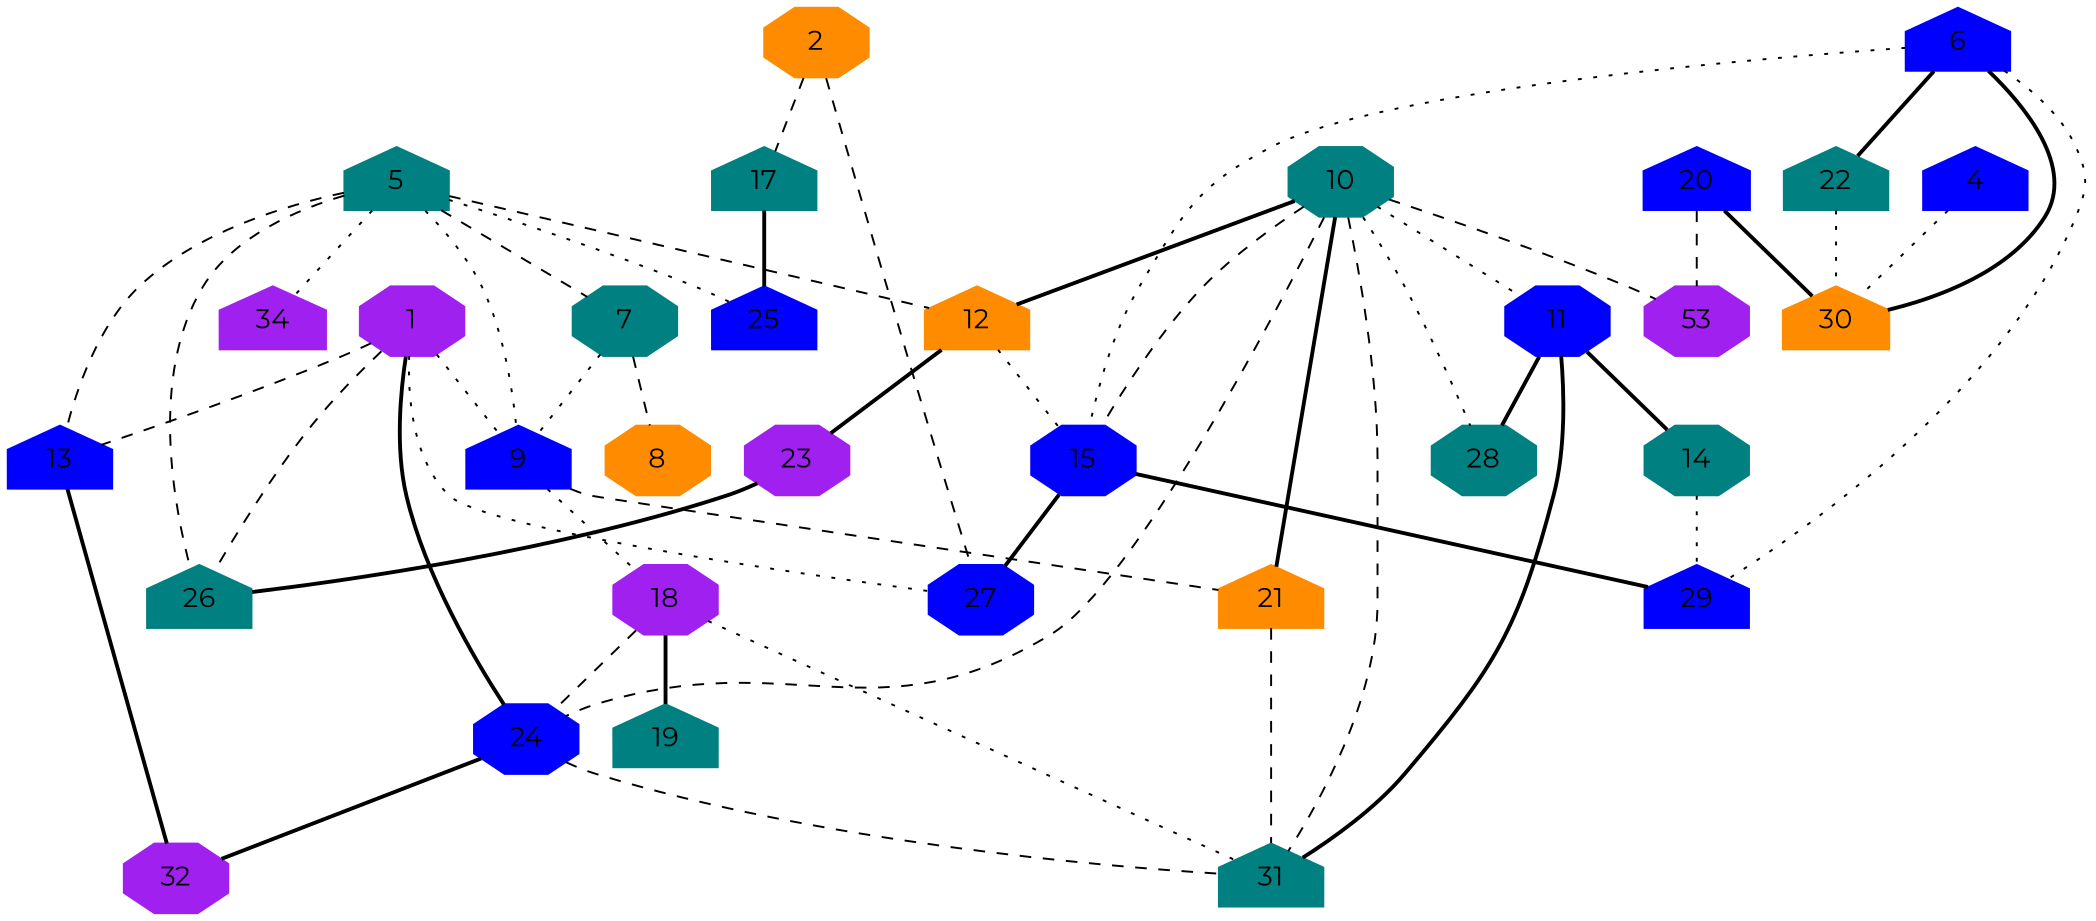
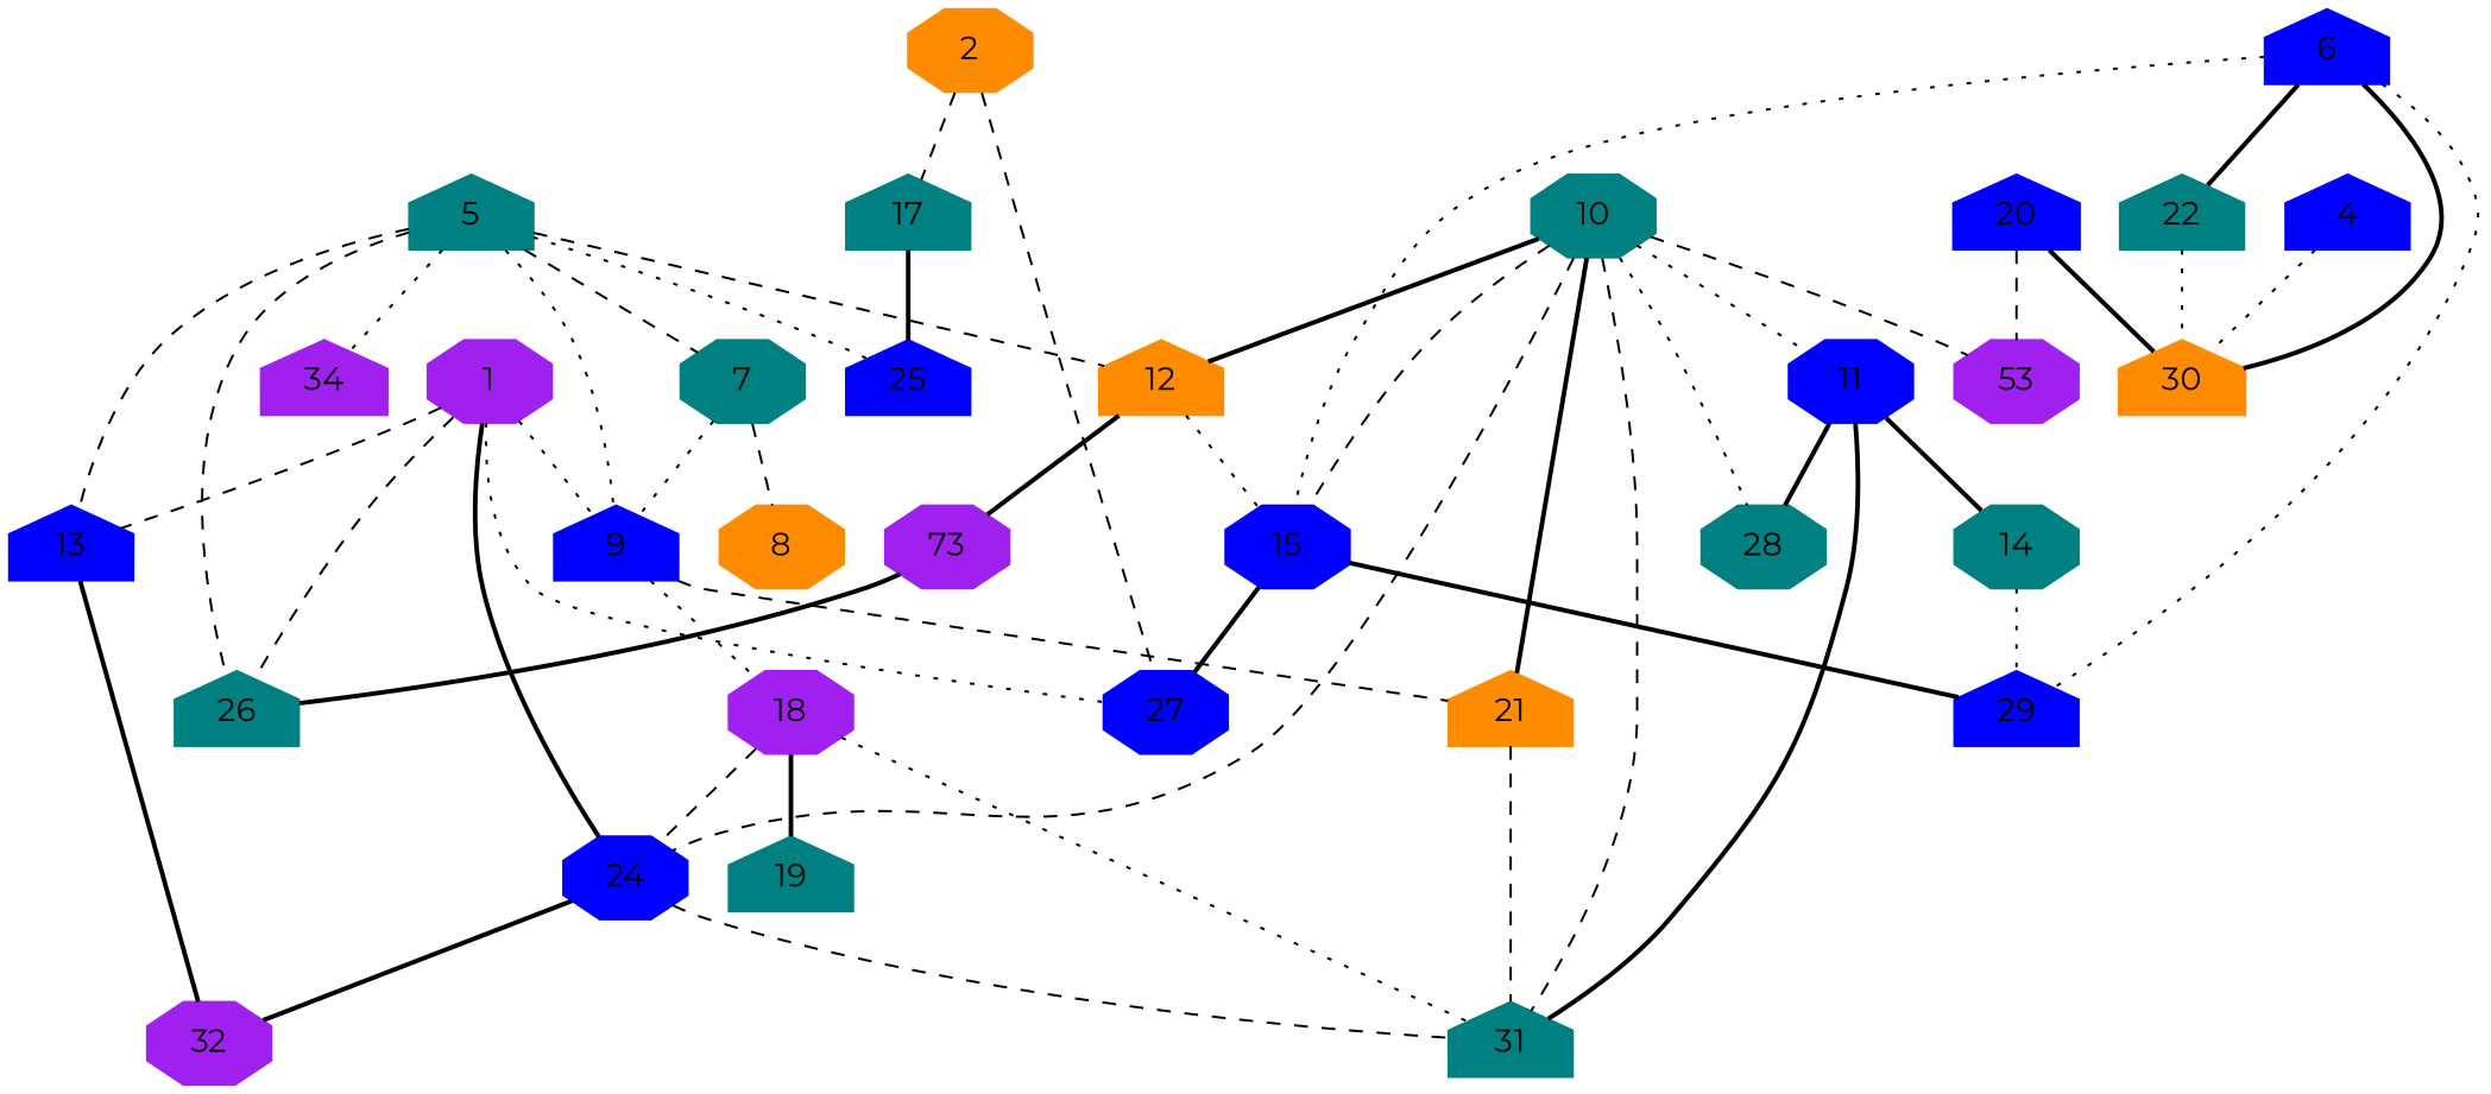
  graph {
    fontname=Montserrat
    node [color=blue fontname=Montserrat shape=house style=filled]
    edge [fontname=Montserrat style=dashed weight=1.0]
    1 [color=purple shape=octagon]
    9
    13
    24 [shape=octagon]
    26 [color=teal]
    27 [shape=octagon]
    18 [color=purple shape=octagon]
    21 [color=darkorange]
    32 [color=purple shape=octagon]
    31 [color=teal]
    2 [color=darkorange shape=octagon]
    17 [color=teal]
    25
    30 [color=darkorange]
    4
    5 [color=teal]
    7 [color=teal shape=octagon]
    12 [color=darkorange]
    34 [color=purple]
    8 [color=darkorange shape=octagon]
    15 [shape=octagon]
-   23 [color=purple shape=octagon]
+   23 [color=purple shape=octagon label=73]
    6
    22 [color=teal]
    29
    19 [color=teal]
    10 [color=teal shape=octagon]
    11 [shape=octagon]
    28 [color=teal shape=octagon]
    n30 [color=purple label=53 shape=octagon]
    14 [color=teal shape=octagon]
    20
    1 -- 9 [style=dotted]
    1 -- 13
    1 -- 24 [style=bold]
    1 -- 26
    1 -- 27 [style=dotted]
    9 -- 18 [style=dotted]
    9 -- 21
    13 -- 32 [style=bold]
    24 -- 32 [style=bold]
    24 -- 31
    18 -- 24
    18 -- 31 [style=dotted]
    18 -- 19 [style=bold weight=2.0]
    21 -- 31
    2 -- 27
    2 -- 17
    17 -- 25 [style=bold]
    4 -- 30 [style=dotted]
    5 -- 9 [style=dotted]
    5 -- 13
    5 -- 26 [weight=2.0]
    5 -- 25 [style=dotted]
    5 -- 7
    5 -- 12
    5 -- 34 [style=dotted]
    7 -- 9 [style=dotted]
    7 -- 8
    12 -- 15 [style=dotted]
    12 -- 23 [style=bold]
    15 -- 27 [style=bold weight=2.0]
    15 -- 29 [style=bold]
    23 -- 26 [style=bold]
    6 -- 30 [style=bold]
    6 -- 15 [style=dotted]
    6 -- 22 [style=bold]
    6 -- 29 [style=dotted]
    22 -- 30 [style=dotted weight=2.0]
    10 -- 24
    10 -- 21 [style=bold]
    10 -- 31
    10 -- 12 [style=bold]
    10 -- 15 [weight=2.0]
    10 -- 11 [style=dotted]
    10 -- 28 [style=dotted]
    10 -- n30 [weight=2.0]
    11 -- 31 [style=bold]
    11 -- 28 [style=bold]
    11 -- 14 [style=bold]
    14 -- 29 [style=dotted]
    20 -- 30 [style=bold weight=2.0]
    20 -- n30
  }
